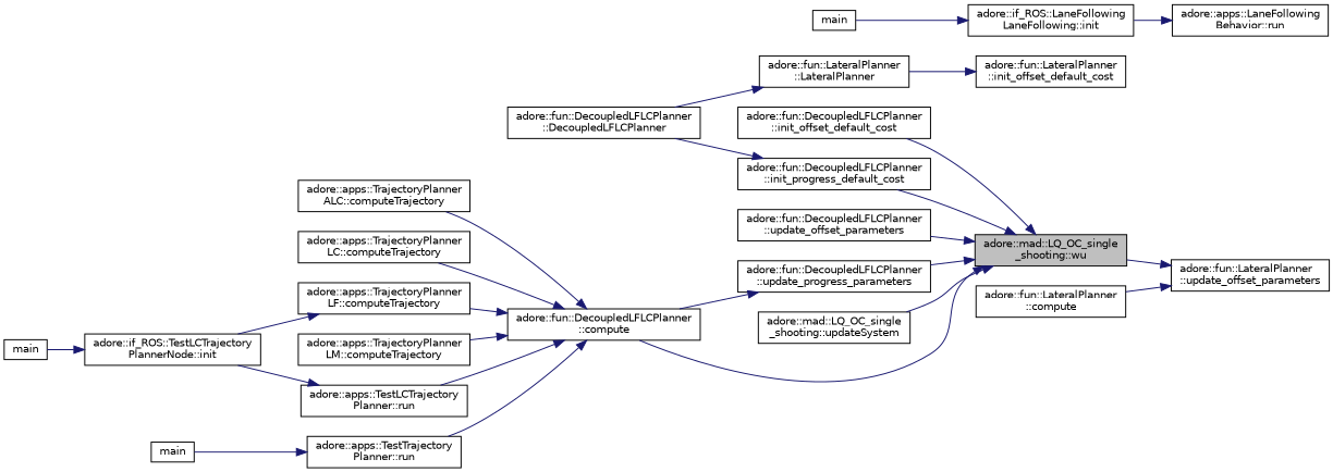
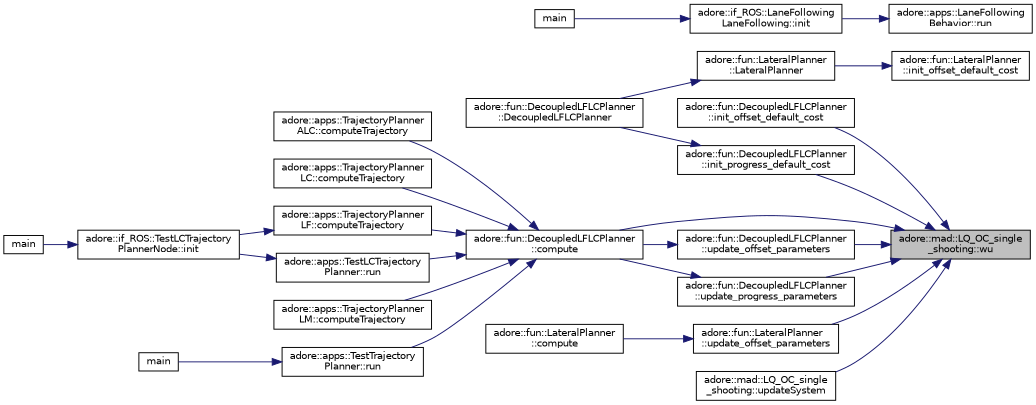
  digraph {
    rankdir=RL
    node [color=black fillcolor=white fontname=Helvetica fontsize=10 shape=record style=filled]
    edge [color=midnightblue dir=back fontname=Helvetica fontsize=10 labelfontname=Helvetica labelfontsize=10 style=solid]
    n1 [fillcolor=grey75 fontcolor=black height=0.2 label="adore::mad::LQ_OC_single\l_shooting::wu" width=0.4]
    n2 [height=0.2 label="adore::fun::DecoupledLFLCPlanner\l::init_offset_default_cost" width=0.4]
    n3 [height=0.2 label="adore::fun::DecoupledLFLCPlanner\l::init_progress_default_cost" width=0.4]
    n4 [height=0.2 label="adore::fun::DecoupledLFLCPlanner\l::update_offset_parameters" width=0.4]
    n5 [height=0.2 label="adore::fun::LateralPlanner\l::update_offset_parameters" width=0.4]
    n6 [height=0.2 label="adore::fun::DecoupledLFLCPlanner\l::update_progress_parameters" width=0.4]
    n7 [height=0.2 label="adore::mad::LQ_OC_single\l_shooting::updateSystem" width=0.4]
    n8 [height=0.2 label="adore::fun::DecoupledLFLCPlanner\l::compute" width=0.4]
    n9 [height=0.2 label="adore::fun::LateralPlanner\l::init_offset_default_cost" width=0.4]
    n10 [height=0.2 label="adore::fun::LateralPlanner\l::LateralPlanner" width=0.4]
    n11 [height=0.2 label="adore::fun::DecoupledLFLCPlanner\l::DecoupledLFLCPlanner" width=0.4]
    n12 [height=0.2 label="adore::fun::LateralPlanner\l::compute" width=0.4]
    n13 [height=0.2 label="adore::apps::TrajectoryPlanner\lALC::computeTrajectory" width=0.4]
    n14 [height=0.2 label="adore::apps::TrajectoryPlanner\lLC::computeTrajectory" width=0.4]
    n15 [height=0.2 label="adore::apps::TrajectoryPlanner\lLF::computeTrajectory" width=0.4]
    n16 [height=0.2 label="adore::apps::TrajectoryPlanner\lLM::computeTrajectory" width=0.4]
    n17 [height=0.2 label="adore::apps::TestLCTrajectory\lPlanner::run" width=0.4]
    n18 [height=0.2 label="adore::apps::TestTrajectory\lPlanner::run" width=0.4]
    n19 [height=0.2 label="adore::if_ROS::TestLCTrajectory\lPlannerNode::init" width=0.4]
    n20 [height=0.2 label=main width=0.4]
    n21 [height=0.2 label="adore::apps::LaneFollowing\lBehavior::run" width=0.4]
    n22 [height=0.2 label="adore::if_ROS::LaneFollowing\lLaneFollowing::init" width=0.4]
    n23 [height=0.2 label=main width=0.4]
    n24 [height=0.2 label=main width=0.4]
    n1 -> n2
    n1 -> n3
    n1 -> n4
-   n5 -> n1
+   n1 -> n5
    n1 -> n6
    n1 -> n7
    n1 -> n8
    n3 -> n11
+   n4 -> n8
    n5 -> n12
    n6 -> n8
    n8 -> n13
    n8 -> n14
    n8 -> n15
    n8 -> n16
    n8 -> n17
    n8 -> n18
    n9 -> n10
    n10 -> n11
    n15 -> n19
    n17 -> n19
    n18 -> n20
    n19 -> n24
    n21 -> n22
    n22 -> n23
  }
